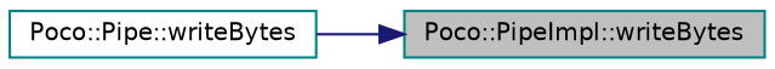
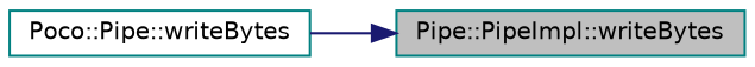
  digraph {
    rankdir=RL
    node [color=teal fontname=Helvetica fontsize=10 shape=record style=filled]
-   n1 [fillcolor=grey75 fontcolor=black height=0.2 label="Poco::PipeImpl::writeBytes" width=0.4]
+   n1 [fillcolor=grey75 fontcolor=black height=0.2 label="Pipe::PipeImpl::writeBytes" width=0.4]
    n2 [fillcolor=white height=0.2 label="Poco::Pipe::writeBytes" width=0.4]
    n1 -> n2 [color=midnightblue dir=back fontname=Helvetica fontsize=10 labelfontname=Helvetica labelfontsize=10 style=solid]
  }
